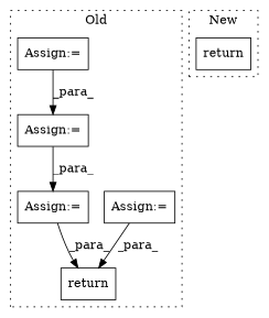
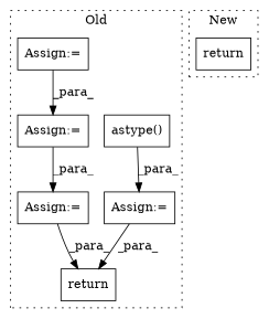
  digraph {
    node [a=68 l=3 shape=box]
+   n1 [a=75 l="35,1" label="astype()" s="12939,12985"]
    n2 [a=93 l=7 label=return s=13061]
    n3 [label="Assign:=" s=12936]
    n4 [label="Assign:=" s=12695]
    n5 [label="Assign:=" s=12753]
    n6 [label="Assign:=" s=12833]
    n7 [a=93 l=7 label=return s=14112]
    subgraph cluster_1 {
      label=Old
      style=dotted
+     n1
      n2
      n3
      n4
      n5
      n6
    }
    subgraph cluster_2 {
      label=New
      style=dotted
      n7
    }
+   n1 -> n3 [label=_para_]
    n3 -> n2 [label=_para_]
    n4 -> n5 [label=_para_]
    n5 -> n6 [label=_para_]
    n6 -> n2 [label=_para_]
  }
